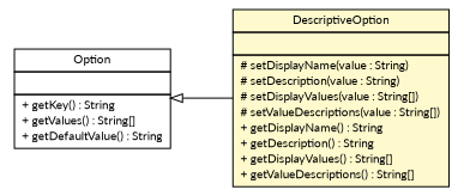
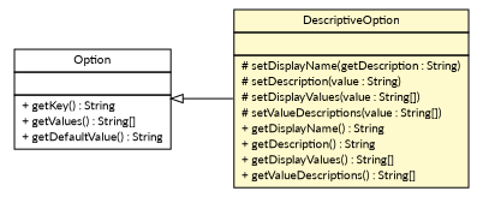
  digraph {
    nodesep=0.25
    ranksep=0.5
    rankdir=LR
    fontname=Lato
    node [fontcolor=black fontname=Lato fontsize=10.0 shape=plaintext]
    n1 [label=<<table title="dip.order.ValidationOptions.Option" border="0" cellborder="1" cellspacing="0" cellpadding="2" port="p" href="./ValidationOptions.Option.html"> 		<tr><td><table border="0" cellspacing="0" cellpadding="1"> <tr><td align="center" balign="center"> Option </td></tr> 		</table></td></tr> 		<tr><td><table border="0" cellspacing="0" cellpadding="1"> <tr><td align="left" balign="left">  </td></tr> 		</table></td></tr> 		<tr><td><table border="0" cellspacing="0" cellpadding="1"> <tr><td align="left" balign="left"> + getKey() : String </td></tr> <tr><td align="left" balign="left"> + getValues() : String[] </td></tr> <tr><td align="left" balign="left"> + getDefaultValue() : String </td></tr> 		</table></td></tr> 		</table>>]
-   n2 [label=<<table title="dip.order.ValidationOptions.DescriptiveOption" border="0" cellborder="1" cellspacing="0" cellpadding="2" port="p" bgcolor="lemonChiffon" href="./ValidationOptions.DescriptiveOption.html"> 		<tr><td><table border="0" cellspacing="0" cellpadding="1"> <tr><td align="center" balign="center"> DescriptiveOption </td></tr> 		</table></td></tr> 		<tr><td><table border="0" cellspacing="0" cellpadding="1"> <tr><td align="left" balign="left">  </td></tr> 		</table></td></tr> 		<tr><td><table border="0" cellspacing="0" cellpadding="1"> <tr><td align="left" balign="left"> # setDisplayName(value : String) </td></tr> <tr><td align="left" balign="left"> # setDescription(value : String) </td></tr> <tr><td align="left" balign="left"> # setDisplayValues(value : String[]) </td></tr> <tr><td align="left" balign="left"> # setValueDescriptions(value : String[]) </td></tr> <tr><td align="left" balign="left"> + getDisplayName() : String </td></tr> <tr><td align="left" balign="left"> + getDescription() : String </td></tr> <tr><td align="left" balign="left"> + getDisplayValues() : String[] </td></tr> <tr><td align="left" balign="left"> + getValueDescriptions() : String[] </td></tr> 		</table></td></tr> 		</table>>]
+   n2 [label=<<table title="dip.order.ValidationOptions.DescriptiveOption" border="0" cellborder="1" cellspacing="0" cellpadding="2" port="p" bgcolor="lemonChiffon" href="./ValidationOptions.DescriptiveOption.html"> 		<tr><td><table border="0" cellspacing="0" cellpadding="1"> <tr><td align="center" balign="center"> DescriptiveOption </td></tr> 		</table></td></tr> 		<tr><td><table border="0" cellspacing="0" cellpadding="1"> <tr><td align="left" balign="left">  </td></tr> 		</table></td></tr> 		<tr><td><table border="0" cellspacing="0" cellpadding="1"> <tr><td align="left" balign="left"> # setDisplayName(getDescription : String) </td></tr> <tr><td align="left" balign="left"> # setDescription(value : String) </td></tr> <tr><td align="left" balign="left"> # setDisplayValues(value : String[]) </td></tr> <tr><td align="left" balign="left"> # setValueDescriptions(value : String[]) </td></tr> <tr><td align="left" balign="left"> + getDisplayName() : String </td></tr> <tr><td align="left" balign="left"> + getDescription() : String </td></tr> <tr><td align="left" balign="left"> + getDisplayValues() : String[] </td></tr> <tr><td align="left" balign="left"> + getValueDescriptions() : String[] </td></tr> 		</table></td></tr> 		</table>>]
    n1 -> n2 [arrowtail=empty dir=back fontname=Lato fontsize=10 headport=p labelfontname=Helvetica labelfontsize=10 tailport=p]
  }
